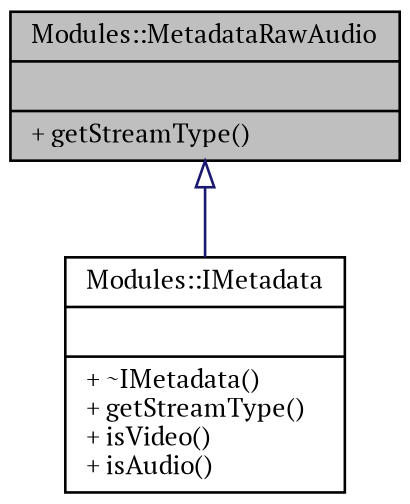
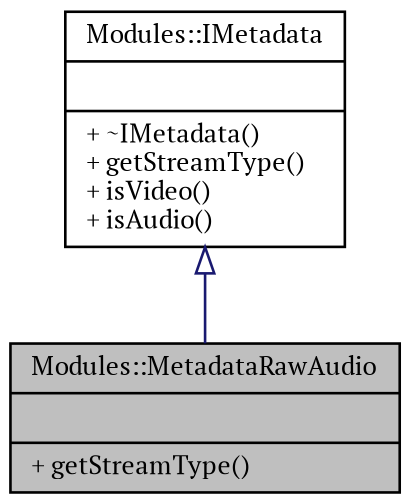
  digraph {
    fontname="PT Serif"
    node [color=black fontname="PT Serif" fontsize=10 shape=record style=filled]
    n1 [fillcolor=grey75 fontcolor=black height=0.2 label="{Modules::MetadataRawAudio\n||+ getStreamType()\l}" width=0.4]
    n2 [fillcolor=white height=0.2 label="{Modules::IMetadata\n||+ ~IMetadata()\l+ getStreamType()\l+ isVideo()\l+ isAudio()\l}" width=0.4]
-   n1 -> n2 [arrowtail=onormal color=midnightblue dir=back fontname="PT Serif" fontsize=10 labelfontname=Helvetica labelfontsize=10 style=solid]
+   n2 -> n1 [arrowtail=onormal color=midnightblue dir=back fontname="PT Serif" fontsize=10 labelfontname=Helvetica labelfontsize=10 style=solid]
  }
